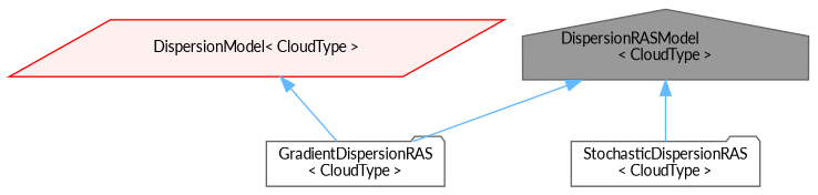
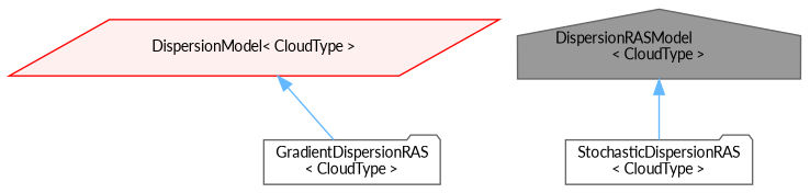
  digraph {
    fontname=Lato
    node [color=gray40 fillcolor=white fontname=Lato fontsize=10 shape=folder style=filled]
    edge [color=steelblue1 dir=back fontname=Lato fontsize=10 labelfontname=Helvetica labelfontsize=10 style=solid]
    n1 [fillcolor=grey60 fontcolor=black height=0.2 label="DispersionRASModel\l\< CloudType \>" shape=house width=0.4]
    n2 [height=0.2 label="GradientDispersionRAS\l\< CloudType \>" width=0.4]
    n3 [height=0.2 label="StochasticDispersionRAS\l\< CloudType \>" width=0.4]
    n4 [color=red fillcolor="#FFF0F0" height=0.2 label="DispersionModel\< CloudType \>" shape=parallelogram width=0.4]
-   n1 -> n2
    n1 -> n3
    n4 -> n2
  }
